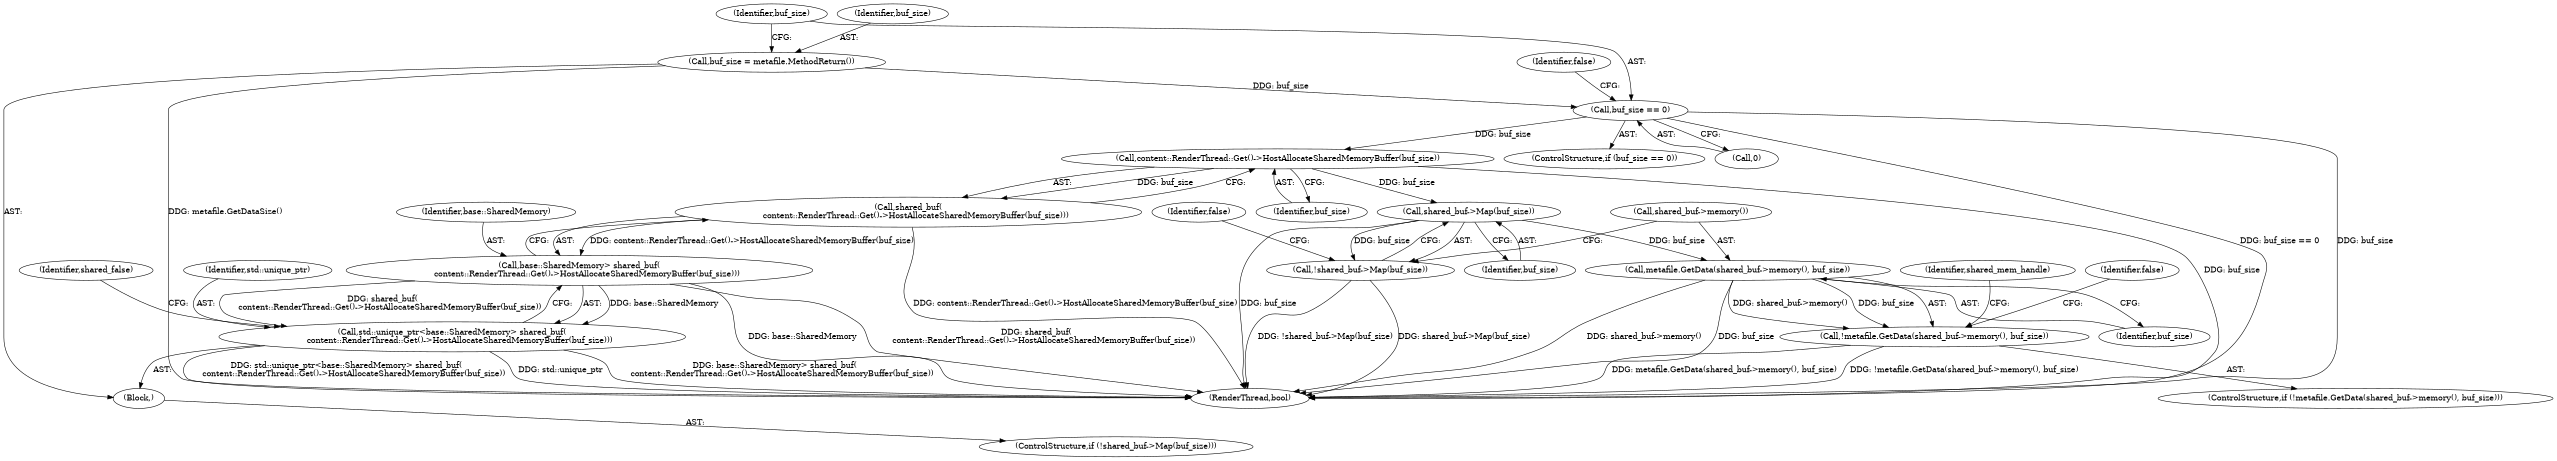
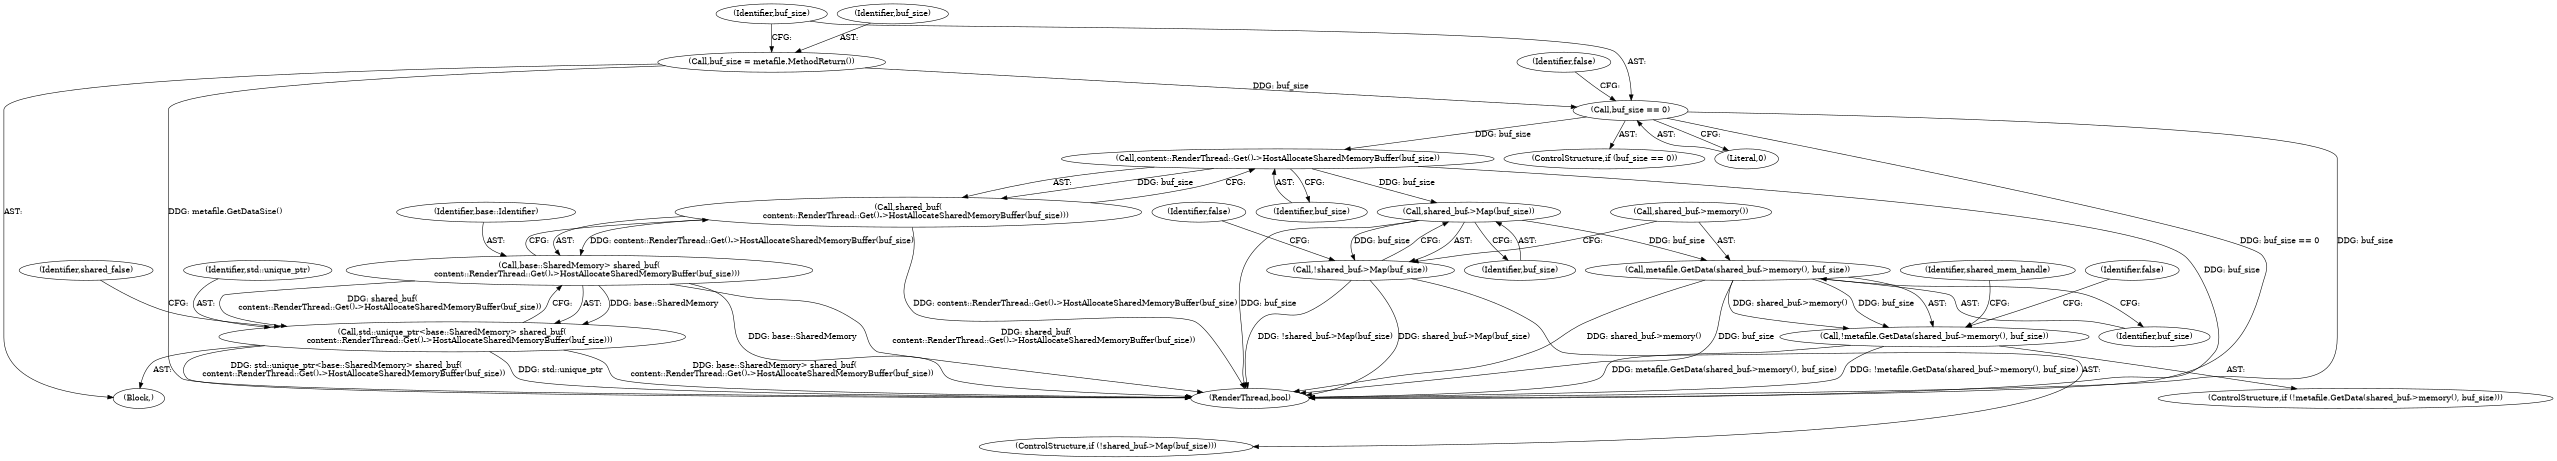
  digraph {
    fontname="DejaVu Serif"
    node [fontname="DejaVu Serif"]
    edge [fontname="DejaVu Serif"]
    n1 [label="(Call,content::RenderThread::Get()->HostAllocateSharedMemoryBuffer(buf_size))"]
    n2 [label="(Call,shared_buf(\n      content::RenderThread::Get()->HostAllocateSharedMemoryBuffer(buf_size)))"]
    n3 [label="(Call,shared_buf->Map(buf_size))"]
    n4 [label="(Identifier,buf_size)"]
    n5 [label="(RenderThread,bool)"]
    n6 [label="(Call,base::SharedMemory> shared_buf(\n      content::RenderThread::Get()->HostAllocateSharedMemoryBuffer(buf_size)))"]
    n7 [label="(Call,!shared_buf->Map(buf_size))"]
    n8 [label="(Call,metafile.GetData(shared_buf->memory(), buf_size))"]
    n9 [label="(Identifier,buf_size)"]
    n10 [label="(Call,buf_size == 0)"]
    n11 [label="(ControlStructure,if (buf_size == 0))"]
-   n12 [label="(Call,0)"]
+   n12 [label="(Literal,0)"]
    n13 [label="(Call,buf_size = metafile.MethodReturn())"]
    n14 [label="(Block,)"]
    n15 [label="(Call,std::unique_ptr<base::SharedMemory> shared_buf(\n      content::RenderThread::Get()->HostAllocateSharedMemoryBuffer(buf_size)))"]
    n16 [label="(ControlStructure,if (!shared_buf->Map(buf_size)))"]
    n17 [label="(Call,!metafile.GetData(shared_buf->memory(), buf_size))"]
    n18 [label="(Identifier,buf_size)"]
    n19 [label="(ControlStructure,if (!metafile.GetData(shared_buf->memory(), buf_size)))"]
    n20 [label="(Identifier,shared_mem_handle)"]
    n21 [label="(Identifier,shared_false)"]
    n22 [label="(Identifier,std::unique_ptr)"]
    n23 [label="(Identifier,buf_size)"]
    n24 [label="(Identifier,false)"]
-   n25 [label="(Identifier,base::SharedMemory)"]
+   n25 [label="(Identifier,base::Identifier)"]
    n26 [label="(Call,shared_buf->memory())"]
    n27 [label="(Identifier,buf_size)"]
    n28 [label="(Identifier,false)"]
    n29 [label="(Identifier,false)"]
    n1 -> n2 [label="AST: "]
    n1 -> n2 [label="DDG: buf_size"]
    n1 -> n3 [label="DDG: buf_size"]
    n1 -> n4 [label="CFG: "]
    n1 -> n5 [label="DDG: buf_size"]
    n2 -> n1 [label="CFG: "]
    n2 -> n5 [label="DDG: content::RenderThread::Get()->HostAllocateSharedMemoryBuffer(buf_size)"]
    n2 -> n6 [label="AST: "]
    n2 -> n6 [label="DDG: content::RenderThread::Get()->HostAllocateSharedMemoryBuffer(buf_size)"]
    n3 -> n5 [label="DDG: buf_size"]
    n3 -> n7 [label="AST: "]
    n3 -> n7 [label="DDG: buf_size"]
    n3 -> n8 [label="DDG: buf_size"]
    n3 -> n9 [label="CFG: "]
    n4 -> n1 [label="AST: "]
    n6 -> n2 [label="CFG: "]
    n6 -> n5 [label="DDG: base::SharedMemory"]
    n6 -> n5 [label="DDG: shared_buf(\n      content::RenderThread::Get()->HostAllocateSharedMemoryBuffer(buf_size))"]
    n6 -> n15 [label="AST: "]
    n6 -> n15 [label="DDG: base::SharedMemory"]
    n6 -> n15 [label="DDG: shared_buf(\n      content::RenderThread::Get()->HostAllocateSharedMemoryBuffer(buf_size))"]
    n7 -> n3 [label="CFG: "]
    n7 -> n5 [label="DDG: !shared_buf->Map(buf_size)"]
    n7 -> n5 [label="DDG: shared_buf->Map(buf_size)"]
-   n14 -> n16 [label="AST: "]
+   n7 -> n16 [label="AST: "]
    n8 -> n5 [label="DDG: shared_buf->memory()"]
    n8 -> n5 [label="DDG: buf_size"]
    n8 -> n17 [label="AST: "]
    n8 -> n17 [label="DDG: shared_buf->memory()"]
    n8 -> n17 [label="DDG: buf_size"]
    n8 -> n18 [label="CFG: "]
    n9 -> n3 [label="AST: "]
    n10 -> n1 [label="DDG: buf_size"]
    n10 -> n5 [label="DDG: buf_size == 0"]
    n10 -> n5 [label="DDG: buf_size"]
    n10 -> n11 [label="AST: "]
    n10 -> n12 [label="CFG: "]
    n12 -> n10 [label="AST: "]
    n13 -> n5 [label="DDG: metafile.GetDataSize()"]
    n13 -> n10 [label="DDG: buf_size"]
    n13 -> n14 [label="AST: "]
    n15 -> n5 [label="DDG: std::unique_ptr<base::SharedMemory> shared_buf(\n      content::RenderThread::Get()->HostAllocateSharedMemoryBuffer(buf_size))"]
    n15 -> n5 [label="DDG: std::unique_ptr"]
    n15 -> n5 [label="DDG: base::SharedMemory> shared_buf(\n      content::RenderThread::Get()->HostAllocateSharedMemoryBuffer(buf_size))"]
    n15 -> n6 [label="CFG: "]
    n15 -> n14 [label="AST: "]
    n17 -> n5 [label="DDG: metafile.GetData(shared_buf->memory(), buf_size)"]
    n17 -> n5 [label="DDG: !metafile.GetData(shared_buf->memory(), buf_size)"]
    n17 -> n19 [label="AST: "]
    n18 -> n8 [label="AST: "]
    n20 -> n17 [label="CFG: "]
    n21 -> n15 [label="CFG: "]
    n22 -> n15 [label="AST: "]
    n23 -> n10 [label="AST: "]
    n23 -> n13 [label="CFG: "]
    n24 -> n17 [label="CFG: "]
    n25 -> n6 [label="AST: "]
    n26 -> n7 [label="CFG: "]
    n26 -> n8 [label="AST: "]
    n27 -> n13 [label="AST: "]
    n28 -> n10 [label="CFG: "]
    n29 -> n7 [label="CFG: "]
  }
